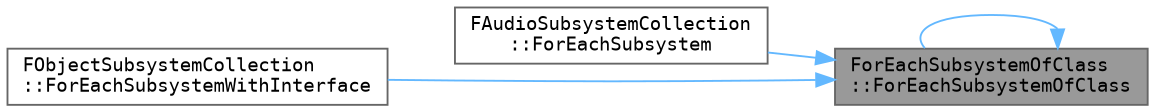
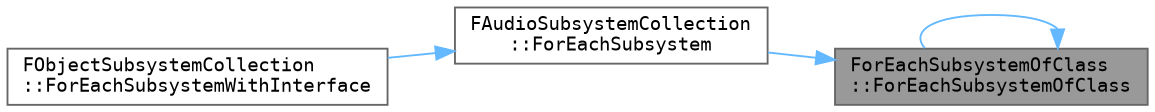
  digraph {
    fontname="DejaVu Sans Mono"
    rankdir=RL
    node [color=grey40 fillcolor=white fontname="DejaVu Sans Mono" fontsize=10 shape=box style=filled]
    edge [color=steelblue1 dir=back fontname="DejaVu Sans Mono" fontsize=10 labelfontname=Helvetica labelfontsize=10 style=solid]
    n1 [color=gray40 fillcolor=grey60 fontcolor=black height=0.2 label="ForEachSubsystemOfClass\l::ForEachSubsystemOfClass" width=0.4]
    n2 [height=0.2 label="FAudioSubsystemCollection\l::ForEachSubsystem" width=0.4]
    n3 [height=0.2 label="FObjectSubsystemCollection\l::ForEachSubsystemWithInterface" width=0.4]
    n1 -> n1
    n1 -> n2
-   n1 -> n3
+   n2 -> n3
  }
